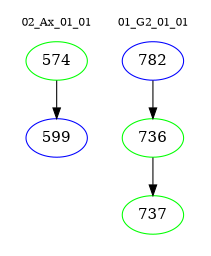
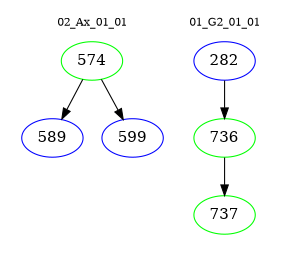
  digraph {
    node [color=green]
    edge [color=black]
    n1 [label=574]
+   n2 [color=blue label=589]
    n3 [color=blue label=599]
    n4 [label=736]
    n5 [label=737]
-   n6 [color=blue label=782]
+   n6 [color=blue label=282]
    subgraph cluster_1 {
      color=white
      fontsize=10
      label="02_Ax_01_01"
      n1
+     n2
      n3
    }
    subgraph cluster_2 {
      color=white
      fontsize=10
      label="01_G2_01_01"
      n4
      n5
      n6
    }
+   n1 -> n2
    n1 -> n3
    n4 -> n5
    n6 -> n4
  }
